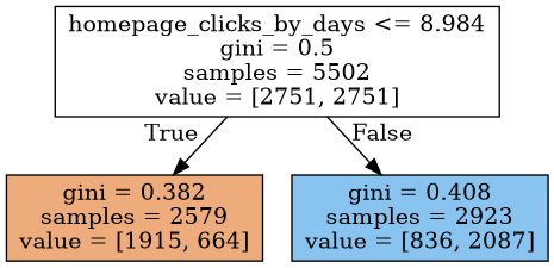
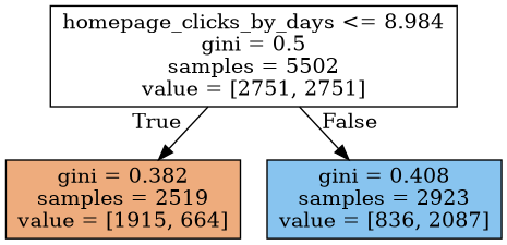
  digraph {
    node [color=black shape=box style=filled]
    edge [labeldistance=2.5]
    n1 [fillcolor="#e5813900" label="homepage_clicks_by_days <= 8.984\ngini = 0.5\nsamples = 5502\nvalue = [2751, 2751]"]
-   n2 [fillcolor="#e58139a7" label="gini = 0.382\nsamples = 2579\nvalue = [1915, 664]"]
+   n2 [fillcolor="#e58139a7" label="gini = 0.382\nsamples = 2519\nvalue = [1915, 664]"]
    n3 [fillcolor="#399de599" label="gini = 0.408\nsamples = 2923\nvalue = [836, 2087]"]
    n1 -> n2 [headlabel=True labelangle=45]
    n1 -> n3 [headlabel=False labelangle=-45]
  }
